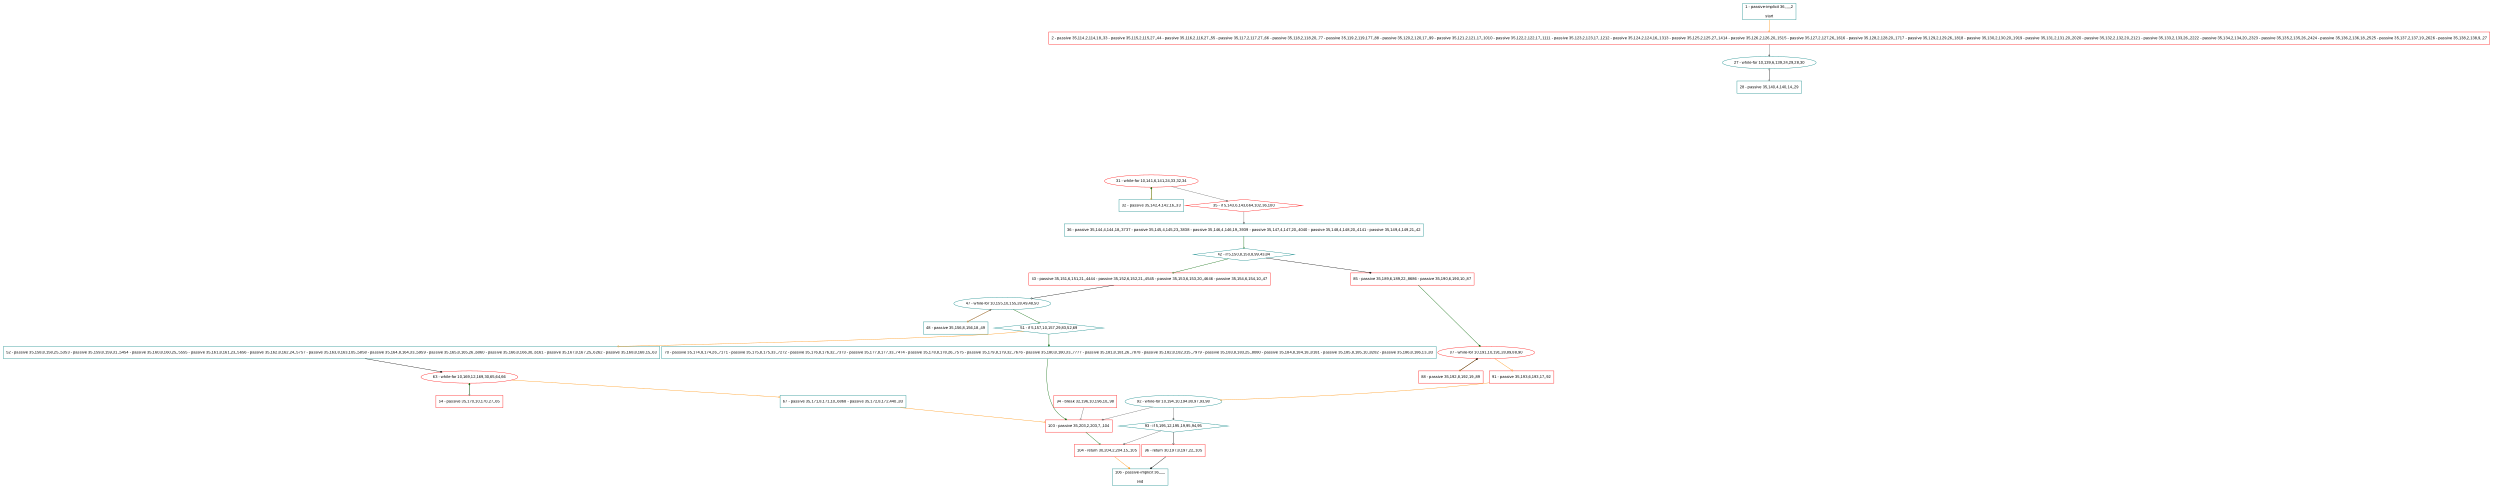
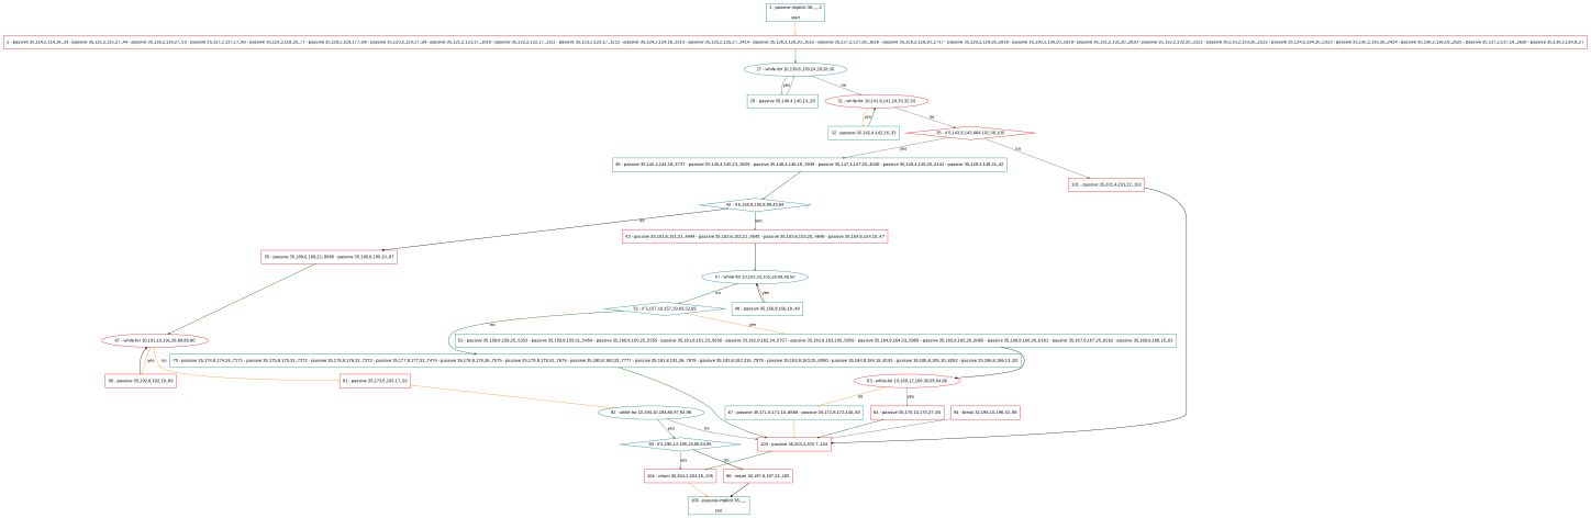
  digraph {
    bgcolor=white
    compound=true
    fillcolor="#FFFFCC"
    fontname=Arial
    fontsize=12
    pack=true
    packmode=clust
    style="rounded,filled"
    node [color=red compound=true fillcolor="#ffffff" fixedsize=false fontname=Arial fontsize=12 node_initialized=no shape=box style=filled]
    edge [arrowhead=odot arrowsize=0.5 arrowtail=none color=gray40 compound=true dir=forward fontcolor=black fontname=Arial fontsize=12]
    n1 [label="2 - passive 35,114,2,114,18,,33 - passive 35,115,2,115,27,,44 - passive 35,116,2,116,27,,55 - passive 35,117,2,117,27,,66 - passive 35,118,2,118,20,,77 - passive 35,119,2,119,177,,88 - passive 35,120,2,120,17,,99 - passive 35,121,2,121,17,,1010 - passive 35,122,2,122,17,,1111 - passive 35,123,2,123,17,,1212 - passive 35,124,2,124,16,,1313 - passive 35,125,2,125,27,,1414 - passive 35,126,2,126,20,,1515 - passive 35,127,2,127,26,,1616 - passive 35,128,2,128,20,,1717 - passive 35,129,2,129,26,,1818 - passive 35,130,2,130,20,,1919 - passive 35,131,2,131,20,,2020 - passive 35,132,2,132,20,,2121 - passive 35,133,2,133,26,,2222 - passive 35,134,2,134,20,,2323 - passive 35,135,2,135,26,,2424 - passive 35,136,2,136,18,,2525 - passive 35,137,2,137,19,,2626 - passive 35,138,2,138,9,,27"]
    n2 [color=teal label="27 - while-for 10,139,6,139,24,29,28,30" shape=oval]
    n3 [color=teal label="28 - passive 35,140,4,140,14,,29"]
    n4 [label="31 - while-for 10,141,6,141,24,33,32,34" shape=oval]
    n5 [color=teal label="1 - passive-implicit 36,,,,,,2\n\nstart"]
    n6 [color=teal label="32 - passive 35,142,4,142,16,,33"]
    n7 [label="35 - if 5,143,6,143,664,102,36,100" shape=diamond]
    n8 [color=teal label="36 - passive 35,144,4,144,18,,3737 - passive 35,145,4,145,23,,3838 - passive 35,146,4,146,19,,3939 - passive 35,147,4,147,20,,4040 - passive 35,148,4,148,20,,4141 - passive 35,149,4,149,21,,42"]
+   n9 [label="101 - passive 35,201,4,201,22,,102"]
    n10 [color=teal label="42 - if 5,150,8,150,8,99,43,84" shape=diamond]
    n11 [label="103 - passive 35,203,2,203,7,,104"]
    n12 [label="43 - passive 35,151,6,151,21,,4444 - passive 35,152,6,152,21,,4545 - passive 35,153,6,153,20,,4646 - passive 35,154,6,154,10,,47"]
    n13 [label="85 - passive 35,189,6,189,22,,8686 - passive 35,190,6,190,10,,87"]
    n14 [label="104 - return 30,204,2,204,15,,105"]
    n15 [color=teal label="47 - while-for 10,155,10,155,28,49,48,50" shape=oval]
    n16 [label="87 - while-for 10,191,10,191,28,89,88,90" shape=oval]
    n17 [color=teal label="48 - passive 35,156,8,156,18,,49"]
    n18 [color=teal label="51 - if 5,157,10,157,29,83,52,69" shape=diamond]
    n19 [label="88 - passive 35,192,8,192,19,,89"]
-   n20 [label="91 - passive 35,193,6,193,17,,92"]
+   n20 [label="91 - passive 35,173,6,193,17,,92"]
    n21 [color=teal label="52 - passive 35,158,8,158,25,,5353 - passive 35,159,8,159,31,,5454 - passive 35,160,8,160,25,,5555 - passive 35,161,8,161,23,,5656 - passive 35,162,8,162,24,,5757 - passive 35,163,8,163,105,,5858 - passive 35,164,8,164,33,,5959 - passive 35,165,8,165,26,,6060 - passive 35,166,8,166,30,,6161 - passive 35,167,8,167,25,,6262 - passive 35,168,8,168,15,,63"]
    n22 [color=teal label="70 - passive 35,174,8,174,26,,7171 - passive 35,175,8,175,33,,7272 - passive 35,176,8,176,32,,7373 - passive 35,177,8,177,33,,7474 - passive 35,178,8,178,26,,7575 - passive 35,179,8,179,32,,7676 - passive 35,180,8,180,33,,7777 - passive 35,181,8,181,26,,7878 - passive 35,182,8,182,315,,7979 - passive 35,183,8,183,25,,8080 - passive 35,184,8,184,18,,8181 - passive 35,185,8,185,10,,8282 - passive 35,186,8,186,13,,83"]
    n23 [label="63 - while-for 10,169,12,169,30,65,64,66" shape=oval]
    n24 [label="64 - passive 35,170,10,170,27,,65"]
    n25 [color=teal label="67 - passive 35,171,8,171,10,,6868 - passive 35,172,8,172,440,,83"]
    n26 [color=teal label="106 - passive-implicit 36,,,,,,\n\nend"]
    n27 [color=teal label="92 - while-for 10,194,10,194,80,97,93,98" shape=oval]
    n28 [color=teal label="93 - if 5,195,12,195,19,95,94,95" shape=diamond]
    n29 [label="96 - return 30,197,8,197,22,,105"]
    n30 [label="94 - break 32,196,10,196,10,,98"]
    n1 -> n2 [arrowhead=diamond]
    n2 -> n3 [label=yes]
+   n2 -> n4 [label=no]
    n3 -> n2
    n4 -> n6 [color=darkorange label=yes]
    n4 -> n7 [arrowhead=diamond label=no]
    n5 -> n1 [color=darkorange]
    n6 -> n4 [arrowhead=diamond color=darkgreen]
    n7 -> n8 [arrowhead=diamond label=yes]
+   n7 -> n9 [arrowhead=diamond label=no]
    n8 -> n10 [color=darkgreen]
+   n9 -> n11 [arrowhead=diamond color=black]
    n10 -> n12 [color=darkgreen label=yes]
    n10 -> n13 [arrowhead=diamond color=black label=no]
    n11 -> n14 [color=darkgreen]
    n12 -> n15 [color=black]
    n13 -> n16 [arrowhead=diamond color=darkgreen]
    n14 -> n26 [arrowhead=diamond color=darkorange]
    n15 -> n17 [color=darkorange label=yes]
    n15 -> n18 [color=darkgreen label=no]
    n16 -> n19 [color=darkorange label=yes]
    n16 -> n20 [color=darkorange label=no]
-   n17 -> n15 [arrowhead=diamond]
+   n17 -> n15 [arrowhead=diamond color=black]
    n18 -> n21 [color=darkorange label=yes]
    n18 -> n22 [arrowhead=diamond color=darkgreen label=no]
    n19 -> n16 [arrowhead=diamond color=black]
    n20 -> n27 [color=darkorange]
    n21 -> n23 [arrowhead=diamond color=black]
    n22 -> n11 [arrowhead=diamond color=darkgreen]
    n23 -> n24 [label=yes]
    n23 -> n25 [color=darkorange label=no]
-   n24 -> n23 [arrowhead=diamond color=darkgreen]
+   n24 -> n11 [arrowhead=diamond color=darkgreen]
    n25 -> n11 [color=darkorange]
    n27 -> n11 [arrowhead=diamond label=no]
    n27 -> n28 [arrowhead=diamond label=yes]
    n28 -> n14 [arrowhead=diamond label=yes]
    n28 -> n29 [color=black label=no]
    n29 -> n26 [arrowhead=diamond color=black]
    n30 -> n11
  }
